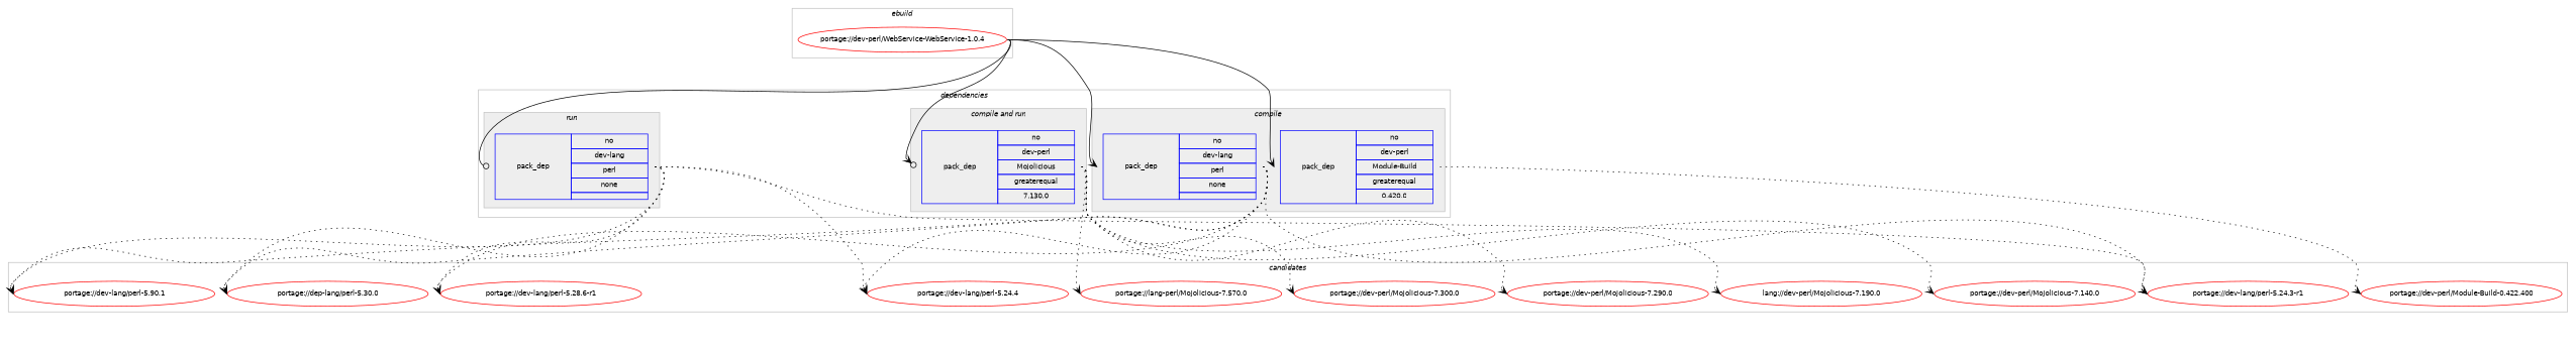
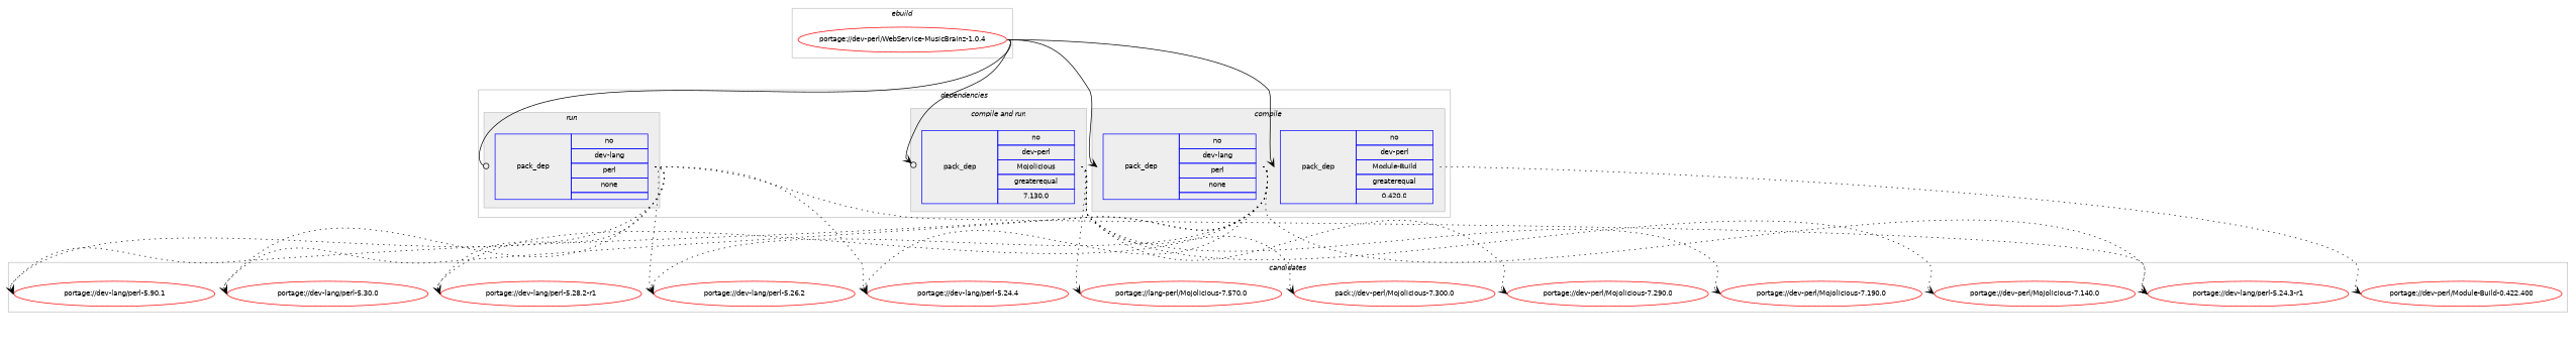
  digraph {
    compound=true
    concentrate=true
    fontname=Helvetica
    fontsize=10
    newrank=true
    rankdir=TB
    ranksep=1.5
    node [color=red fontname=Helvetica fontsize=10]
    edge [arrowhead=vee headport=w style=dotted tailport=e weight=100]
-   n1 [label="portage://dev-perl/WebService-WebService-1.0.4" width=4]
+   n1 [label="portage://dev-perl/WebService-MusicBrainz-1.0.4" width=4]
    n2 [color=blue label=<<TABLE BORDER="0" CELLBORDER="1" CELLSPACING="0" CELLPADDING="4" WIDTH="220"><TR><TD ROWSPAN="6" CELLPADDING="30">pack_dep</TD></TR><TR><TD WIDTH="110">no</TD></TR><TR><TD>dev-lang</TD></TR><TR><TD>perl</TD></TR><TR><TD>none</TD></TR><TR><TD></TD></TR></TABLE>> shape=none]
    n3 [color=blue label=<<TABLE BORDER="0" CELLBORDER="1" CELLSPACING="0" CELLPADDING="4" WIDTH="220"><TR><TD ROWSPAN="6" CELLPADDING="30">pack_dep</TD></TR><TR><TD WIDTH="110">no</TD></TR><TR><TD>dev-perl</TD></TR><TR><TD>Module-Build</TD></TR><TR><TD>greaterequal</TD></TR><TR><TD>0.420.0</TD></TR></TABLE>> shape=none]
    n4 [color=blue label=<<TABLE BORDER="0" CELLBORDER="1" CELLSPACING="0" CELLPADDING="4" WIDTH="220"><TR><TD ROWSPAN="6" CELLPADDING="30">pack_dep</TD></TR><TR><TD WIDTH="110">no</TD></TR><TR><TD>dev-perl</TD></TR><TR><TD>Mojolicious</TD></TR><TR><TD>greaterequal</TD></TR><TR><TD>7.130.0</TD></TR></TABLE>> shape=none]
    n5 [color=blue label=<<TABLE BORDER="0" CELLBORDER="1" CELLSPACING="0" CELLPADDING="4" WIDTH="220"><TR><TD ROWSPAN="6" CELLPADDING="30">pack_dep</TD></TR><TR><TD WIDTH="110">no</TD></TR><TR><TD>dev-lang</TD></TR><TR><TD>perl</TD></TR><TR><TD>none</TD></TR><TR><TD></TD></TR></TABLE>> shape=none]
    n6 [label="portage://dev-lang/perl-5.24.3-r1" width=4]
    n7 [label="portage://dev-lang/perl-5.24.4" width=4]
-   n9 [label="portage://dev-lang/perl-5.28.6-r1" width=4]
-   n10 [label="portage://dep-lang/perl-5.30.0" width=4]
+   n8 [label="portage://dev-lang/perl-5.26.2" width=4]
+   n9 [label="portage://dev-lang/perl-5.28.2-r1" width=4]
+   n10 [label="portage://dev-lang/perl-5.30.0" width=4]
    n11 [label="portage://dev-lang/perl-5.90.1" width=4]
    n12 [label="portage://dev-perl/Module-Build-0.422.400" width=4]
    n13 [label="portage://dev-perl/Mojolicious-7.140.0" width=4]
-   n14 [label="lang://dev-perl/Mojolicious-7.190.0" width=4]
+   n14 [label="portage://dev-perl/Mojolicious-7.190.0" width=4]
    n15 [label="portage://dev-perl/Mojolicious-7.290.0" width=4]
-   n16 [label="portage://dev-perl/Mojolicious-7.300.0" width=4]
+   n16 [label="pack://dev-perl/Mojolicious-7.300.0" width=4]
    n17 [label="portage://lang-perl/Mojolicious-7.570.0" width=4]
    subgraph cluster_1 {
      color=gray
      label=<<i>ebuild</i>>
      rank=same
      n1
    }
    subgraph cluster_2 {
      color=gray
      label=<<i>dependencies</i>>
      subgraph cluster_3 {
        color=gray
        fillcolor="#eeeeee"
        label=<<i>compile</i>>
        style=filled
        subgraph sub_4 {
          color=gray
          fillcolor="#eeeeee"
          label=<<i>compile</i>>
          style=filled
          n2
        }
        subgraph sub_5 {
          color=gray
          fillcolor="#eeeeee"
          label=<<i>compile</i>>
          style=filled
          n3
        }
      }
      subgraph cluster_6 {
        color=gray
        fillcolor="#eeeeee"
        label=<<i>compile and run</i>>
        style=filled
        subgraph sub_7 {
          color=gray
          fillcolor="#eeeeee"
          label=<<i>compile and run</i>>
          style=filled
          n4
        }
      }
      subgraph cluster_8 {
        color=gray
        fillcolor="#eeeeee"
        label=<<i>run</i>>
        style=filled
        subgraph sub_9 {
          color=gray
          fillcolor="#eeeeee"
          label=<<i>run</i>>
          style=filled
          n5
        }
      }
    }
    subgraph cluster_10 {
      color=gray
      label=<<i>candidates</i>>
      rank=same
      subgraph sub_11 {
        color=black
        label=<<i>candidates</i>>
        nodesep=1
        rank=same
        n6
        n7
+       n8
        n9
        n10
        n11
      }
      subgraph sub_12 {
        color=black
        label=<<i>candidates</i>>
        nodesep=1
        rank=same
        n12
      }
      subgraph sub_13 {
        color=black
        label=<<i>candidates</i>>
        nodesep=1
        rank=same
        n13
        n14
        n15
        n16
        n17
      }
      subgraph sub_14 {
        color=black
        label=<<i>candidates</i>>
        nodesep=1
        rank=same
        n6
        n7
+       n8
        n9
        n10
        n11
      }
    }
    n1 -> n2 [style=solid weight=20]
    n1 -> n3 [style=solid weight=20]
    n1 -> n4 [arrowhead=odotvee style=solid weight=20]
    n1 -> n5 [arrowhead=odot style=solid weight=20]
    n2 -> n6
    n2 -> n7
+   n2 -> n8
    n2 -> n9
    n2 -> n10
    n2 -> n11
    n3 -> n12
    n4 -> n13
    n4 -> n14
    n4 -> n15
    n4 -> n16
    n4 -> n17
    n5 -> n6
    n5 -> n7
+   n5 -> n8
    n5 -> n9
    n5 -> n10
    n5 -> n11
  }
